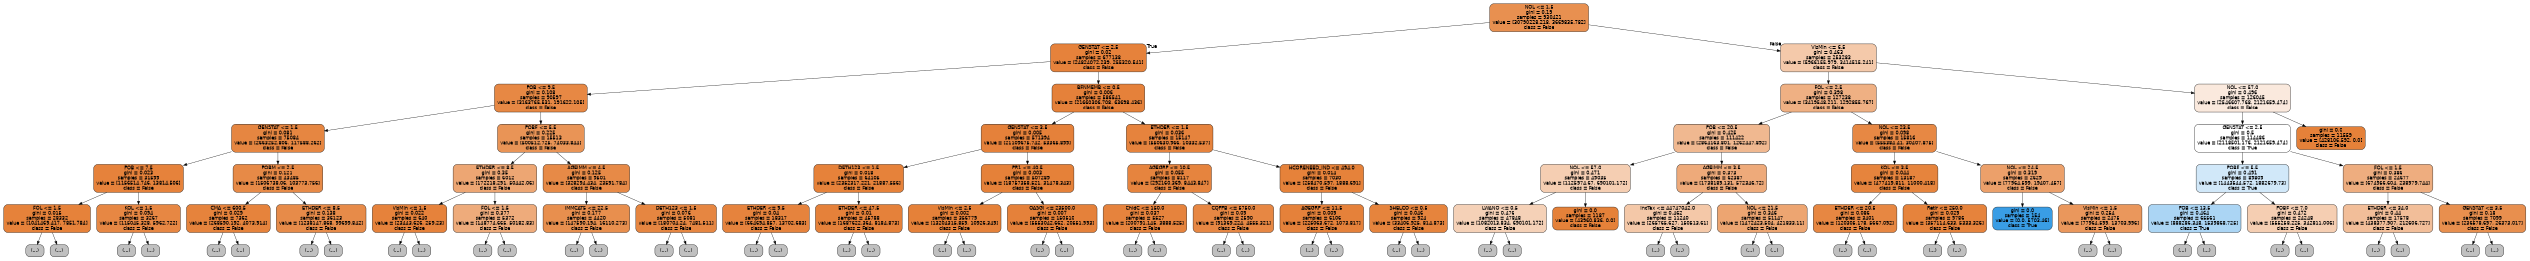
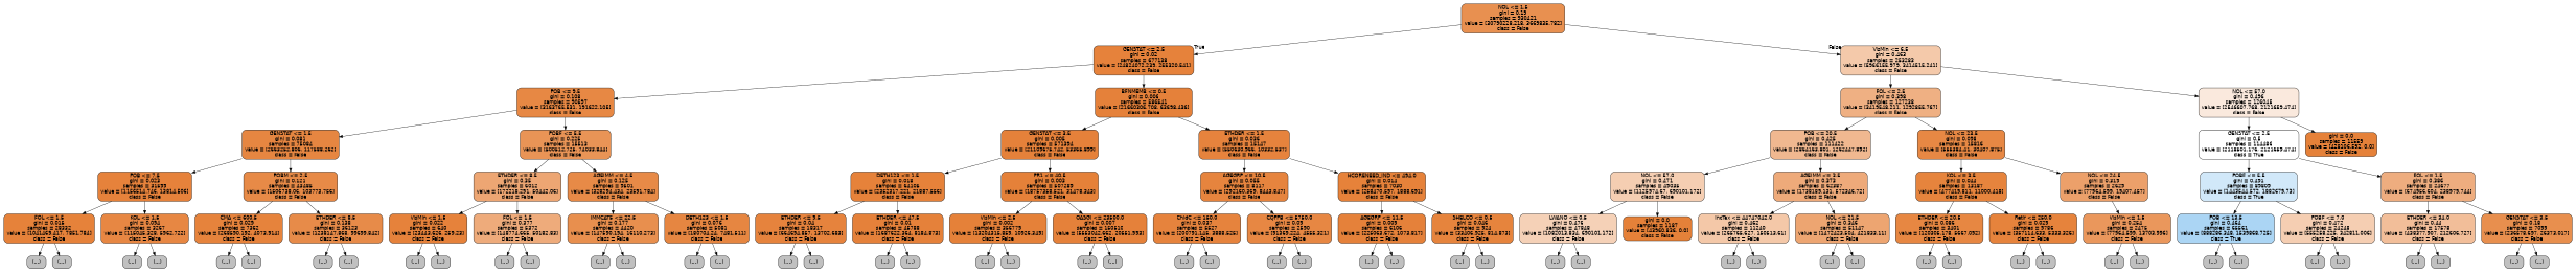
  digraph {
    node [color=black fillcolor="#C0C0C0" fontname=helvetica shape=box style="filled, rounded"]
    edge [fontname=helvetica]
    n1 [fillcolor="#e58139e1" label="NOL <= 1.5\ngini = 0.19\nsamples = 930421\nvalue = [30790228.218, 3669835.782]\nclass = False"]
    n2 [fillcolor="#e58139fc" label="GENSTAT <= 2.5\ngini = 0.02\nsamples = 677138\nvalue = [24824072.239, 255320.541]\nclass = False"]
    n3 [fillcolor="#e581396d" label="VisMin <= 6.5\ngini = 0.463\nsamples = 253283\nvalue = [5966155.979, 3414515.241]\nclass = False"]
    n4 [fillcolor="#e58139f0" label="POB <= 9.5\ngini = 0.108\nsamples = 90597\nvalue = [3163765.531, 191622.105]\nclass = False"]
    n5 [fillcolor="#e58139fe" label="BFNMEMB <= 0.5\ngini = 0.006\nsamples = 586541\nvalue = [21660306.708, 63698.436]\nclass = False"]
    n6 [fillcolor="#e58139f4" label="GENSTAT <= 1.5\ngini = 0.081\nsamples = 75084\nvalue = [2663252.806, 117588.262]\nclass = False"]
    n7 [fillcolor="#e58139d9" label="POBF <= 5.5\ngini = 0.225\nsamples = 15513\nvalue = [500512.725, 74033.844]\nclass = False"]
    n8 [fillcolor="#e58139fc" label="POB <= 7.5\ngini = 0.023\nsamples = 31599\nvalue = [1156514.746, 13814.506]\nclass = False"]
    n9 [fillcolor="#e58139ed" label="POBM <= 2.5\ngini = 0.121\nsamples = 43485\nvalue = [1506738.06, 103773.756]\nclass = False"]
    n10 [fillcolor="#e58139fd" label="FOL <= 1.5\ngini = 0.015\nsamples = 28332\nvalue = [1041469.417, 7851.784]\nclass = False"]
    n11 [fillcolor="#e58139f2" label="KOL <= 1.5\ngini = 0.094\nsamples = 3267\nvalue = [115045.328, 5962.722]\nclass = False"]
    n12 [label="(...)"]
    n13 [label="(...)"]
    n14 [label="(...)"]
    n15 [label="(...)"]
    n16 [fillcolor="#e58139fb" label="CMA <= 600.5\ngini = 0.029\nsamples = 7362\nvalue = [268590.192, 4073.914]\nclass = False"]
    n17 [fillcolor="#e58139ea" label="ETHDER <= 8.5\ngini = 0.138\nsamples = 36123\nvalue = [1238147.868, 99699.842]\nclass = False"]
    n18 [label="(...)"]
    n19 [label="(...)"]
    n20 [label="(...)"]
    n21 [label="(...)"]
    n22 [fillcolor="#e58139b4" label="ETHDER <= 8.5\ngini = 0.35\nsamples = 6012\nvalue = [172218.291, 50442.06]\nclass = False"]
    n23 [fillcolor="#e58139ed" label="AGEIMM <= 4.5\ngini = 0.125\nsamples = 9501\nvalue = [328294.434, 23591.784]\nclass = False"]
    n24 [fillcolor="#e58139fc" label="VisMin <= 1.5\ngini = 0.022\nsamples = 640\nvalue = [23443.626, 259.23]\nclass = False"]
    n25 [fillcolor="#e58139a9" label="FOL <= 1.5\ngini = 0.377\nsamples = 5372\nvalue = [148774.665, 50182.83]\nclass = False"]
    n26 [label="(...)"]
    n27 [label="(...)"]
    n28 [label="(...)"]
    n29 [label="(...)"]
    n30 [fillcolor="#e58139e3" label="IMMCAT5 <= 22.5\ngini = 0.177\nsamples = 4420\nvalue = [147590.194, 16110.273]\nclass = False"]
    n31 [fillcolor="#e58139f4" label="DETH123 <= 1.5\ngini = 0.076\nsamples = 5081\nvalue = [180704.24, 7481.511]\nclass = False"]
    n32 [label="(...)"]
    n33 [label="(...)"]
    n34 [label="(...)"]
    n35 [label="(...)"]
    n36 [fillcolor="#e58139fe" label="GENSTAT <= 3.5\ngini = 0.005\nsamples = 571394\nvalue = [21109675.742, 53365.899]\nclass = False"]
    n37 [fillcolor="#e58139fa" label="ETHDER <= 1.5\ngini = 0.036\nsamples = 15147\nvalue = [550630.966, 10332.537]\nclass = False"]
    n38 [fillcolor="#e58139fd" label="DETH123 <= 1.5\ngini = 0.018\nsamples = 64105\nvalue = [2352317.221, 21887.556]\nclass = False"]
    n39 [fillcolor="#e58139ff" label="PR1 <= 40.5\ngini = 0.003\nsamples = 507289\nvalue = [18757358.521, 31478.343]\nclass = False"]
    n40 [fillcolor="#e58139fa" label="ETHDER <= 9.5\ngini = 0.04\nsamples = 18317\nvalue = [664694.857, 13702.683]\nclass = False"]
    n41 [fillcolor="#e58139fe" label="ETHDER <= 47.5\ngini = 0.01\nsamples = 45788\nvalue = [1687622.364, 8184.873]\nclass = False"]
    n42 [label="(...)"]
    n43 [label="(...)"]
    n44 [label="(...)"]
    n45 [label="(...)"]
    n46 [fillcolor="#e58139ff" label="VisMin <= 2.5\ngini = 0.002\nsamples = 356779\nvalue = [13204315.859, 10926.349]\nclass = False"]
    n47 [fillcolor="#e58139fe" label="OASGI <= 23500.0\ngini = 0.007\nsamples = 150510\nvalue = [5553042.662, 20551.993]\nclass = False"]
    n48 [label="(...)"]
    n49 [label="(...)"]
    n50 [label="(...)"]
    n51 [label="(...)"]
    n52 [fillcolor="#e58139f8" label="AGEGRP <= 10.5\ngini = 0.055\nsamples = 8117\nvalue = [292160.369, 8443.847]\nclass = False"]
    n53 [fillcolor="#e58139fd" label="HCORENEED_IND <= 494.0\ngini = 0.014\nsamples = 7030\nvalue = [258470.597, 1888.691]\nclass = False"]
    n54 [fillcolor="#e58139fa" label="ChldC <= 150.0\ngini = 0.037\nsamples = 5527\nvalue = [200791.145, 3888.525]\nclass = False"]
    n55 [fillcolor="#e58139f2" label="CQPPB <= 5750.0\ngini = 0.09\nsamples = 2590\nvalue = [91369.224, 4555.321]\nclass = False"]
    n56 [label="(...)"]
    n57 [label="(...)"]
    n58 [label="(...)"]
    n59 [label="(...)"]
    n60 [fillcolor="#e58139fe" label="AGEGRP <= 11.5\ngini = 0.009\nsamples = 6106\nvalue = [225063.672, 1073.817]\nclass = False"]
    n61 [fillcolor="#e58139f9" label="SHELCO <= 0.5\ngini = 0.046\nsamples = 924\nvalue = [33406.925, 814.873]\nclass = False"]
    n62 [label="(...)"]
    n63 [label="(...)"]
    n64 [label="(...)"]
    n65 [label="(...)"]
    n66 [fillcolor="#e581399f" label="FOL <= 2.5\ngini = 0.398\nsamples = 127238\nvalue = [3419548.211, 1292855.767]\nclass = False"]
    n67 [fillcolor="#e581392b" label="NOL <= 57.0\ngini = 0.496\nsamples = 126045\nvalue = [2546607.768, 2121659.474]\nclass = False"]
    n68 [fillcolor="#e581398f" label="POB <= 20.5\ngini = 0.425\nsamples = 111422\nvalue = [2864163.801, 1262447.892]\nclass = False"]
    n69 [fillcolor="#e58139f1" label="NOL <= 23.5\ngini = 0.098\nsamples = 15816\nvalue = [555384.41, 30407.875]\nclass = False"]
    n70 [fillcolor="#e5813963" label="NOL <= 57.0\ngini = 0.471\nsamples = 49035\nvalue = [1125974.67, 690101.172]\nclass = False"]
    n71 [fillcolor="#e58139ab" label="AGEIMM <= 3.5\ngini = 0.373\nsamples = 62387\nvalue = [1738189.131, 572346.72]\nclass = False"]
    n72 [fillcolor="#e581395c" label="LWANO <= 0.5\ngini = 0.476\nsamples = 47848\nvalue = [1082013.834, 690101.172]\nclass = False"]
    n73 [fillcolor="#e58139ff" label="gini = 0.0\nsamples = 1187\nvalue = [43960.836, 0.0]\nclass = False"]
    n74 [label="(...)"]
    n75 [label="(...)"]
    n76 [fillcolor="#e581396f" label="IncTax <= 44747042.0\ngini = 0.462\nsamples = 11240\nvalue = [265765.627, 150513.61]\nclass = False"]
    n77 [fillcolor="#e58139b6" label="NOL <= 21.5\ngini = 0.346\nsamples = 51147\nvalue = [1472423.504, 421833.11]\nclass = False"]
    n78 [label="(...)"]
    n79 [label="(...)"]
    n80 [label="(...)"]
    n81 [label="(...)"]
    n82 [fillcolor="#e58139f9" label="KOL <= 3.5\ngini = 0.044\nsamples = 13187\nvalue = [477419.811, 11000.418]\nclass = False"]
    n83 [fillcolor="#e58139c0" label="NOL <= 24.5\ngini = 0.319\nsamples = 2629\nvalue = [77964.599, 19407.457]\nclass = False"]
    n84 [fillcolor="#e58139f3" label="ETHDER <= 20.5\ngini = 0.086\nsamples = 3401\nvalue = [120305.178, 5667.092]\nclass = False"]
    n85 [fillcolor="#e58139fb" label="Retir <= 250.0\ngini = 0.029\nsamples = 9786\nvalue = [357114.633, 5333.326]\nclass = False"]
    n86 [label="(...)"]
    n87 [label="(...)"]
    n88 [label="(...)"]
    n89 [label="(...)"]
-   n90 [fillcolor="#399de5ff" label="gini = 0.0\nsamples = 154\nvalue = [0.0, 5703.46]\nclass = True"]
    n91 [fillcolor="#e58139d2" label="VisMin <= 1.5\ngini = 0.254\nsamples = 2475\nvalue = [77964.599, 13703.996]\nclass = False"]
    n92 [label="(...)"]
    n93 [label="(...)"]
    n94 [fillcolor="#399de500" label="GENSTAT <= 2.5\ngini = 0.5\nsamples = 114486\nvalue = [2118501.176, 2121659.474]\nclass = True"]
    n95 [fillcolor="#e58139ff" label="gini = 0.0\nsamples = 11559\nvalue = [428106.592, 0.0]\nclass = False"]
    n96 [fillcolor="#399de53b" label="POBF <= 5.5\ngini = 0.491\nsamples = 89809\nvalue = [1443544.572, 1882679.73]\nclass = True"]
    n97 [fillcolor="#e58139a5" label="FOL <= 1.5\ngini = 0.386\nsamples = 24677\nvalue = [674956.604, 238979.744]\nclass = False"]
    n98 [fillcolor="#399de56c" label="POB <= 13.5\ngini = 0.464\nsamples = 65561\nvalue = [888286.348, 1539868.725]\nclass = True"]
    n99 [fillcolor="#e5813962" label="POBF <= 7.0\ngini = 0.472\nsamples = 24248\nvalue = [555258.225, 342811.006]\nclass = False"]
    n100 [label="(...)"]
    n101 [label="(...)"]
    n102 [label="(...)"]
    n103 [label="(...)"]
    n104 [fillcolor="#e5813983" label="ETHDER <= 34.0\ngini = 0.44\nsamples = 17578\nvalue = [438377.907, 212606.727]\nclass = False"]
    n105 [fillcolor="#e58139e3" label="GENSTAT <= 3.5\ngini = 0.18\nsamples = 7099\nvalue = [236578.697, 26373.017]\nclass = False"]
    n106 [label="(...)"]
    n107 [label="(...)"]
    n108 [label="(...)"]
    n109 [label="(...)"]
    n1 -> n2 [headlabel=True labelangle=45 labeldistance=2.5]
    n1 -> n3 [headlabel=False labelangle=-45 labeldistance=2.5]
    n2 -> n4
    n2 -> n5
    n3 -> n66
    n3 -> n67
    n4 -> n6
    n4 -> n7
    n5 -> n36
    n5 -> n37
    n6 -> n8
    n6 -> n9
    n7 -> n22
    n7 -> n23
    n8 -> n10
    n8 -> n11
    n9 -> n16
    n9 -> n17
    n10 -> n12
    n10 -> n13
    n11 -> n14
    n11 -> n15
    n16 -> n18
    n16 -> n19
    n17 -> n20
    n17 -> n21
    n22 -> n24
    n22 -> n25
    n23 -> n30
    n23 -> n31
    n24 -> n26
    n24 -> n27
    n25 -> n28
    n25 -> n29
    n30 -> n32
    n30 -> n33
    n31 -> n34
    n31 -> n35
    n36 -> n38
    n36 -> n39
    n37 -> n52
    n37 -> n53
    n38 -> n40
    n38 -> n41
    n39 -> n46
    n39 -> n47
    n40 -> n42
    n40 -> n43
    n41 -> n44
    n41 -> n45
    n46 -> n48
    n46 -> n49
    n47 -> n50
    n47 -> n51
    n52 -> n54
    n52 -> n55
    n53 -> n60
    n53 -> n61
    n54 -> n56
    n54 -> n57
    n55 -> n58
    n55 -> n59
    n60 -> n62
    n60 -> n63
    n61 -> n64
    n61 -> n65
    n66 -> n68
    n66 -> n69
    n67 -> n94
    n67 -> n95
    n68 -> n70
    n68 -> n71
    n69 -> n82
    n69 -> n83
    n70 -> n72
    n70 -> n73
    n71 -> n76
    n71 -> n77
    n72 -> n74
    n72 -> n75
    n76 -> n78
    n76 -> n79
    n77 -> n80
    n77 -> n81
    n82 -> n84
    n82 -> n85
-   n83 -> n90
    n83 -> n91
    n84 -> n86
    n84 -> n87
    n85 -> n88
    n85 -> n89
    n91 -> n92
    n91 -> n93
    n94 -> n96
    n94 -> n97
    n96 -> n98
    n96 -> n99
    n97 -> n104
    n97 -> n105
    n98 -> n100
    n98 -> n101
    n99 -> n102
    n99 -> n103
    n104 -> n106
    n104 -> n107
    n105 -> n108
    n105 -> n109
  }
